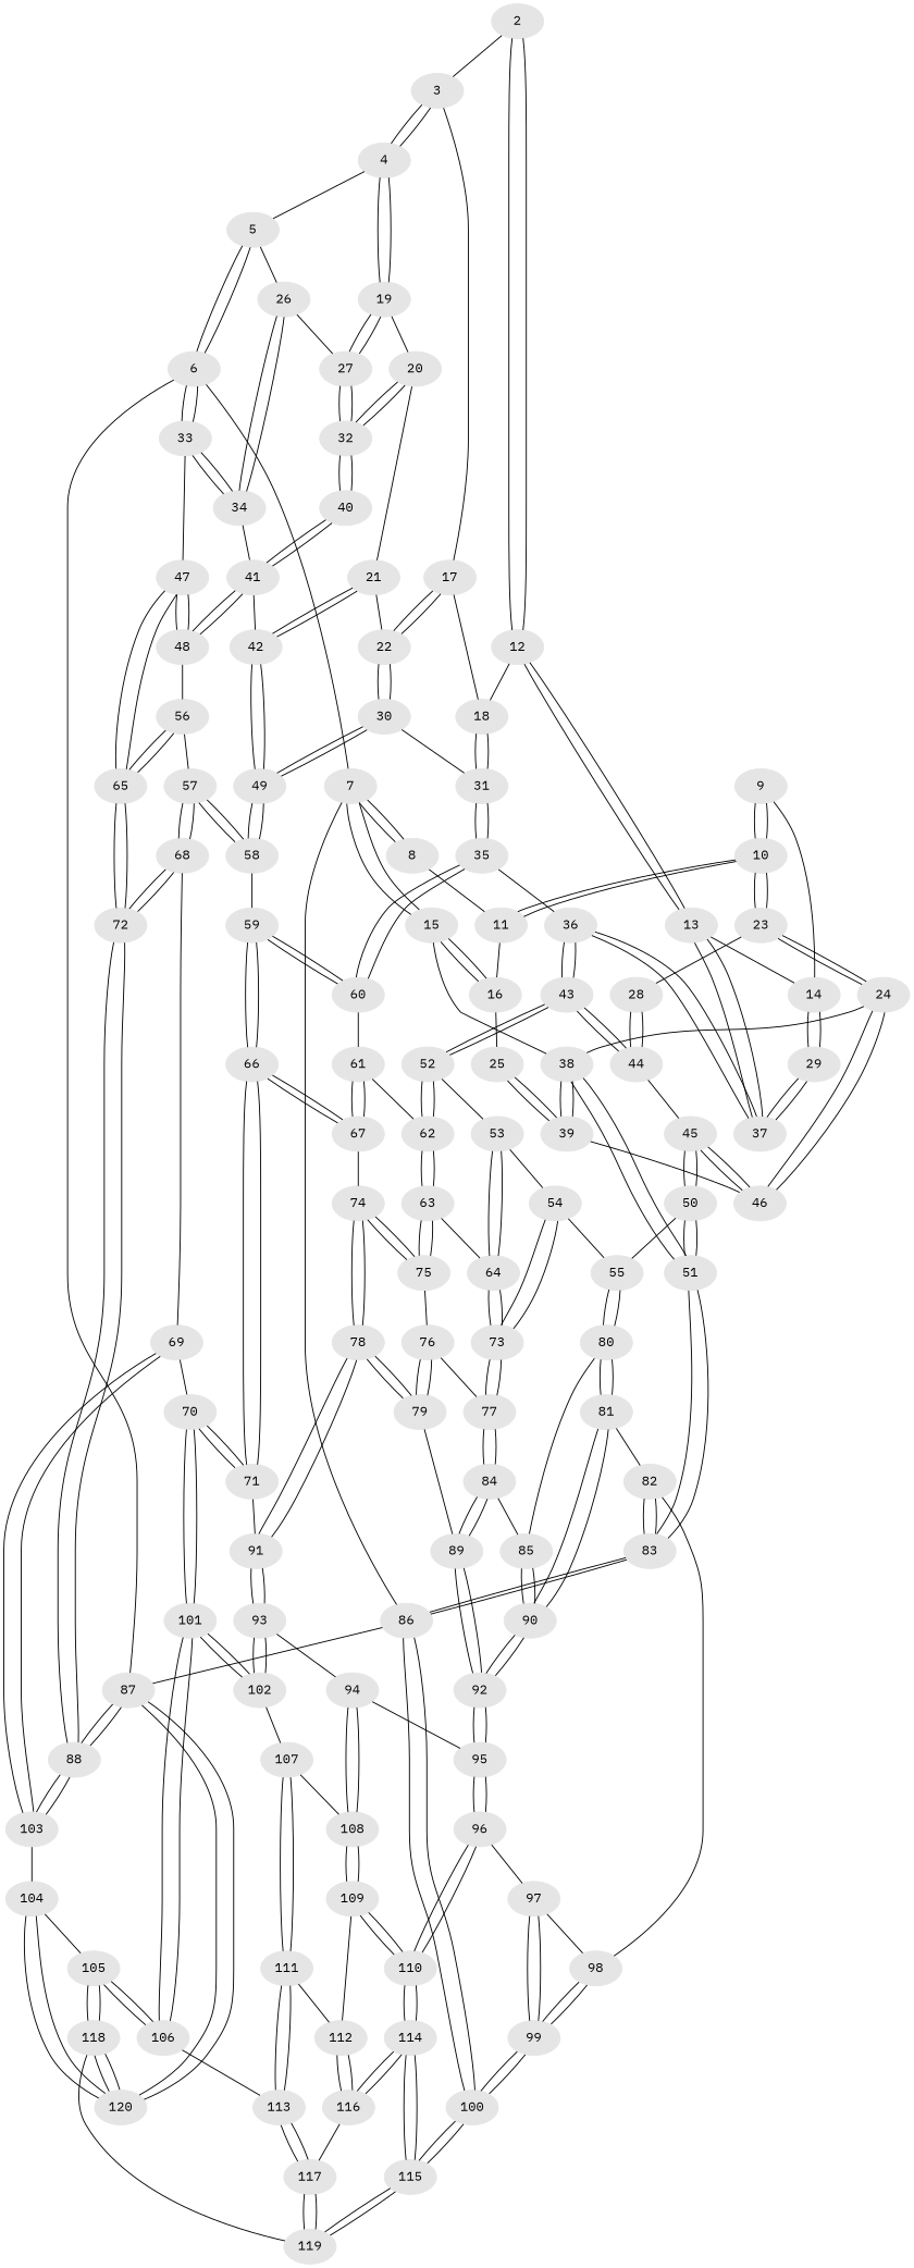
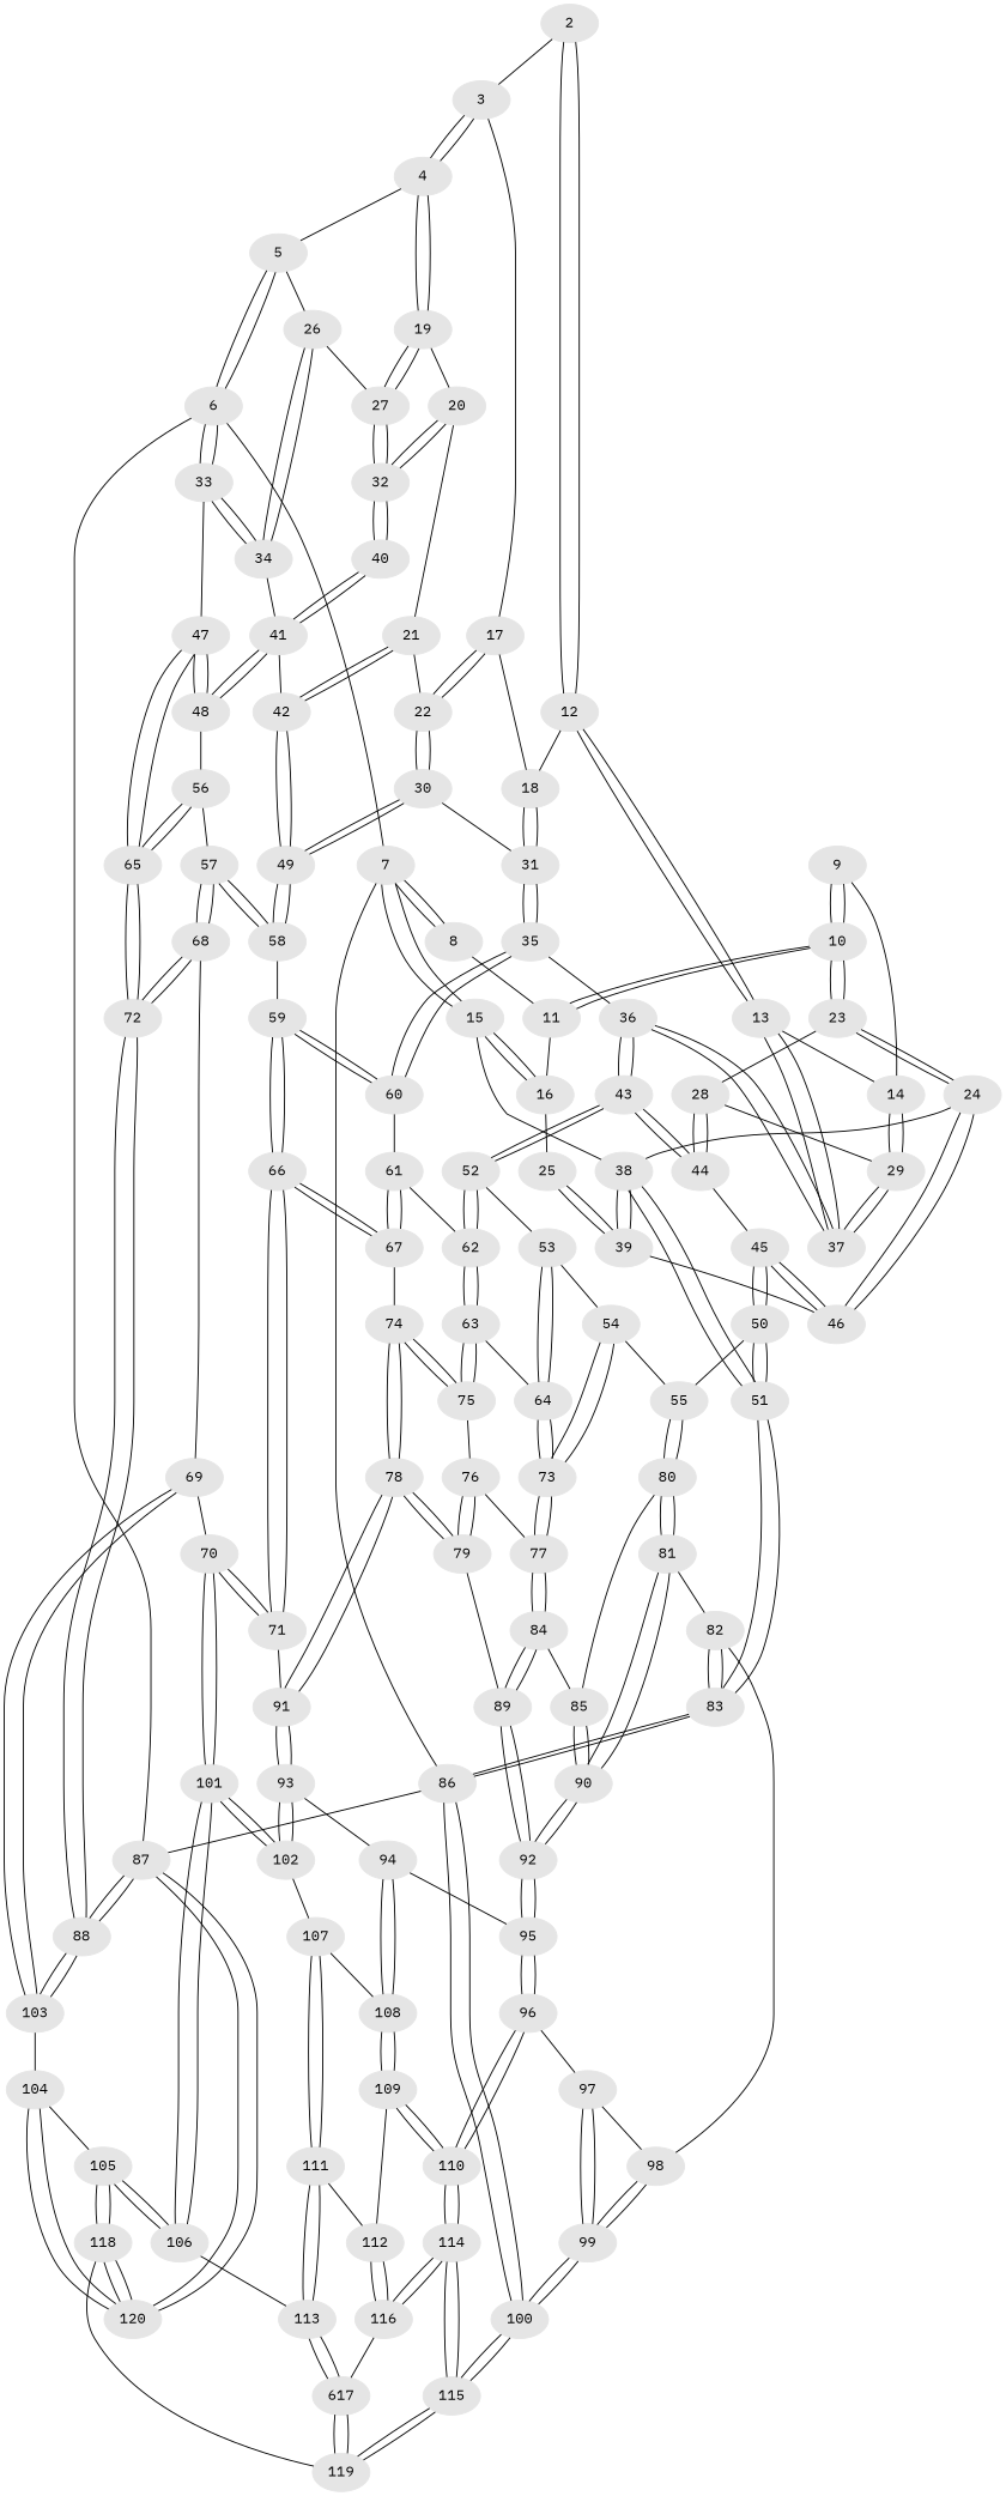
  graph {
    fontname="IBM Plex Mono"
    node [color=gray90 fontname="IBM Plex Mono" style=filled]
    edge [fontname="IBM Plex Mono"]
    2
    3
    12
    9
    10
    14
    4
    17
    13
    18
    5
    19
    22
    6
    26
    20
    27
    7
    33
    87
    34
    8
    15
    86
    47
    88
    120
    11
    16
    38
    100
    23
    29
    24
    28
    25
    37
    31
    39
    51
    30
    35
    21
    32
    42
    40
    49
    46
    44
    41
    45
    58
    36
    60
    48
    65
    43
    61
    52
    83
    56
    53
    62
    50
    55
    72
    57
    59
    80
    54
    64
    63
    73
    77
    81
    85
    68
    69
    66
    67
    71
    74
    75
    76
    91
    78
    70
    103
    101
    104
    102
    106
    93
    84
    79
    89
    92
    82
    90
    98
    99
    115
    95
    94
    96
    108
    107
    109
    97
    110
    114
    119
    113
    111
    105
    118
-   117
+   117 [label=617]
    112
    116
    2 -- 3
    2 -- 12
    2 -- 12
    3 -- 4
    3 -- 4
    3 -- 17
    12 -- 13
    12 -- 13
    12 -- 18
    9 -- 10
    9 -- 10
    9 -- 14
    10 -- 11
    10 -- 11
    10 -- 23
    10 -- 23
    14 -- 29
    14 -- 29
    4 -- 5
    4 -- 19
    4 -- 19
    17 -- 18
    17 -- 22
    17 -- 22
    13 -- 14
    13 -- 37
    13 -- 37
    18 -- 31
    18 -- 31
    5 -- 6
    5 -- 6
    5 -- 26
    19 -- 20
    19 -- 27
    19 -- 27
    22 -- 30
    22 -- 30
    6 -- 7
    6 -- 33
    6 -- 33
    6 -- 87
    26 -- 27
    26 -- 34
    26 -- 34
    20 -- 21
    20 -- 32
    20 -- 32
    27 -- 32
    27 -- 32
    7 -- 8
    7 -- 8
    7 -- 15
    7 -- 15
    7 -- 86
    33 -- 34
    33 -- 34
    33 -- 47
    87 -- 88
    87 -- 88
    87 -- 120
    87 -- 120
    34 -- 41
    8 -- 11
    15 -- 16
    15 -- 16
    15 -- 38
    86 -- 87
    86 -- 100
    86 -- 100
    47 -- 48
    47 -- 48
    47 -- 65
    47 -- 65
    88 -- 103
    88 -- 103
    11 -- 16
    16 -- 25
    38 -- 39
    38 -- 39
    38 -- 51
    38 -- 51
    100 -- 115
    100 -- 115
    23 -- 24
    23 -- 24
    23 -- 28
    29 -- 37
    29 -- 37
    24 -- 38
    24 -- 46
    24 -- 46
+   28 -- 29
    28 -- 44
    28 -- 44
    25 -- 39
    25 -- 39
    31 -- 35
    31 -- 35
    39 -- 46
    51 -- 83
    51 -- 83
    30 -- 31
    30 -- 49
    30 -- 49
    35 -- 36
    35 -- 60
    35 -- 60
    21 -- 22
    21 -- 42
    21 -- 42
    32 -- 40
    32 -- 40
    42 -- 49
    42 -- 49
    40 -- 41
    40 -- 41
    49 -- 58
    49 -- 58
    44 -- 45
    41 -- 42
    41 -- 48
    41 -- 48
    45 -- 46
    45 -- 46
    45 -- 50
    45 -- 50
    58 -- 59
    36 -- 37
    36 -- 37
    36 -- 43
    36 -- 43
    60 -- 61
    48 -- 56
    65 -- 72
    65 -- 72
    43 -- 44
    43 -- 44
    43 -- 52
    43 -- 52
    61 -- 62
    61 -- 67
    61 -- 67
    52 -- 53
    52 -- 62
    52 -- 62
    83 -- 86
    83 -- 86
    56 -- 65
    56 -- 65
    56 -- 57
    53 -- 54
    53 -- 64
    53 -- 64
    62 -- 63
    62 -- 63
    50 -- 51
    50 -- 51
    50 -- 55
    55 -- 80
    55 -- 80
    72 -- 88
    72 -- 88
    57 -- 58
    57 -- 58
    57 -- 68
    57 -- 68
    59 -- 60
    59 -- 60
    59 -- 66
    59 -- 66
    80 -- 81
    80 -- 81
    80 -- 85
    54 -- 55
    54 -- 73
    54 -- 73
    64 -- 73
    64 -- 73
    63 -- 64
    63 -- 75
    63 -- 75
    73 -- 77
    73 -- 77
    77 -- 84
    77 -- 84
    81 -- 82
    81 -- 90
    81 -- 90
    85 -- 90
    85 -- 90
    68 -- 72
    68 -- 72
    68 -- 69
    69 -- 70
    69 -- 103
    69 -- 103
    66 -- 67
    66 -- 67
    66 -- 71
    66 -- 71
    67 -- 74
    71 -- 91
    74 -- 75
    74 -- 75
    74 -- 78
    74 -- 78
    75 -- 76
    76 -- 77
    76 -- 79
    76 -- 79
    91 -- 93
    91 -- 93
    78 -- 91
    78 -- 91
    78 -- 79
    78 -- 79
    70 -- 71
    70 -- 71
    70 -- 101
    70 -- 101
    103 -- 104
    101 -- 102
    101 -- 102
    101 -- 106
    101 -- 106
    104 -- 120
    104 -- 120
    104 -- 105
    102 -- 107
    106 -- 113
    93 -- 102
    93 -- 102
    93 -- 94
    84 -- 85
    84 -- 89
    84 -- 89
    79 -- 89
    89 -- 92
    89 -- 92
    92 -- 95
    92 -- 95
    82 -- 83
    82 -- 83
    82 -- 98
    90 -- 92
    90 -- 92
    98 -- 99
    98 -- 99
    99 -- 100
    99 -- 100
    115 -- 119
    115 -- 119
    95 -- 96
    95 -- 96
    94 -- 95
    94 -- 108
    94 -- 108
    96 -- 97
    96 -- 110
    96 -- 110
    108 -- 109
    108 -- 109
    107 -- 108
    107 -- 111
    107 -- 111
    109 -- 110
    109 -- 110
    109 -- 112
    97 -- 98
    97 -- 99
    97 -- 99
    110 -- 114
    110 -- 114
    114 -- 115
    114 -- 115
    114 -- 116
    114 -- 116
    113 -- 117
    113 -- 117
    111 -- 113
    111 -- 113
    111 -- 112
    105 -- 106
    105 -- 106
    105 -- 118
    105 -- 118
    118 -- 120
    118 -- 120
    118 -- 119
    117 -- 119
    117 -- 119
    112 -- 116
    112 -- 116
    116 -- 117
  }
